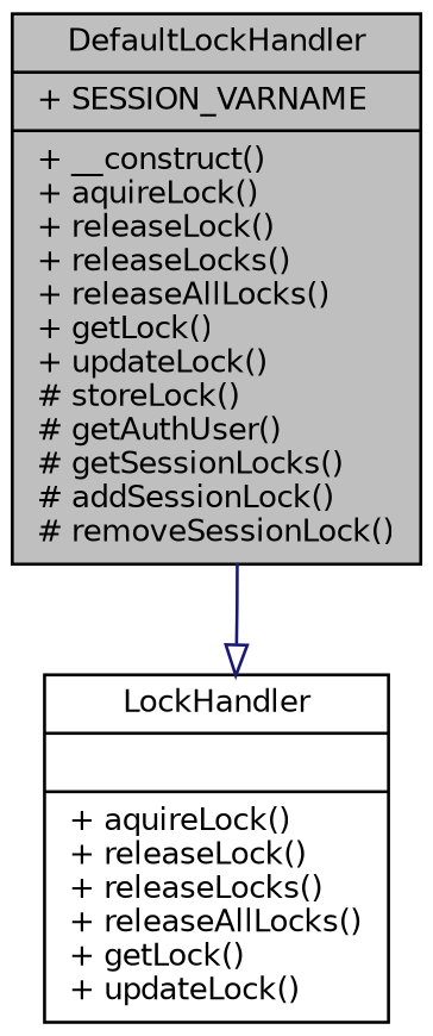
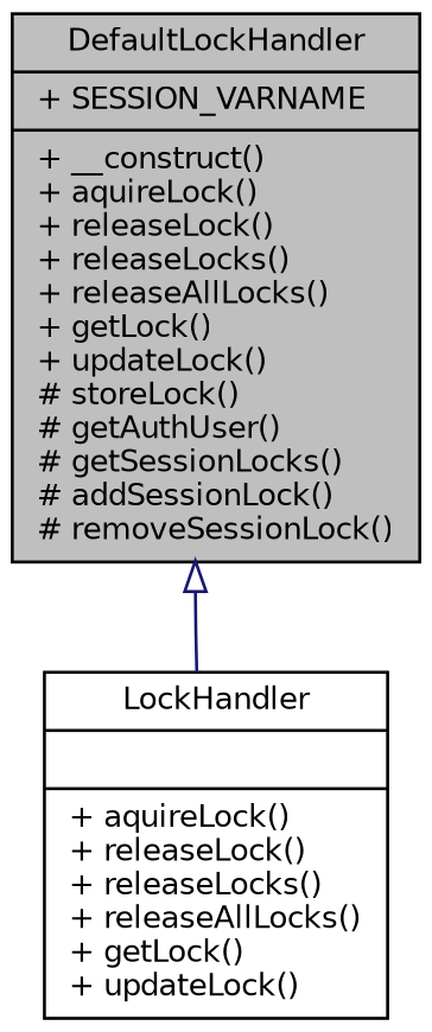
  digraph {
    node [color=black fontname=Helvetica fontsize=10 shape=record style=filled]
    n1 [fillcolor=grey75 fontcolor=black height=0.2 label="{DefaultLockHandler\n|+ SESSION_VARNAME\l|+ __construct()\l+ aquireLock()\l+ releaseLock()\l+ releaseLocks()\l+ releaseAllLocks()\l+ getLock()\l+ updateLock()\l# storeLock()\l# getAuthUser()\l# getSessionLocks()\l# addSessionLock()\l# removeSessionLock()\l}" width=0.4]
    n2 [fillcolor=white height=0.2 label="{LockHandler\n||+ aquireLock()\l+ releaseLock()\l+ releaseLocks()\l+ releaseAllLocks()\l+ getLock()\l+ updateLock()\l}" width=0.4]
-   n2 -> n1 [arrowtail=onormal color=midnightblue dir=back fontname=Helvetica fontsize=10 labelfontname=Helvetica labelfontsize=10 style=solid]
+   n1 -> n2 [arrowtail=onormal color=midnightblue dir=back fontname=Helvetica fontsize=10 labelfontname=Helvetica labelfontsize=10 style=solid]
  }
